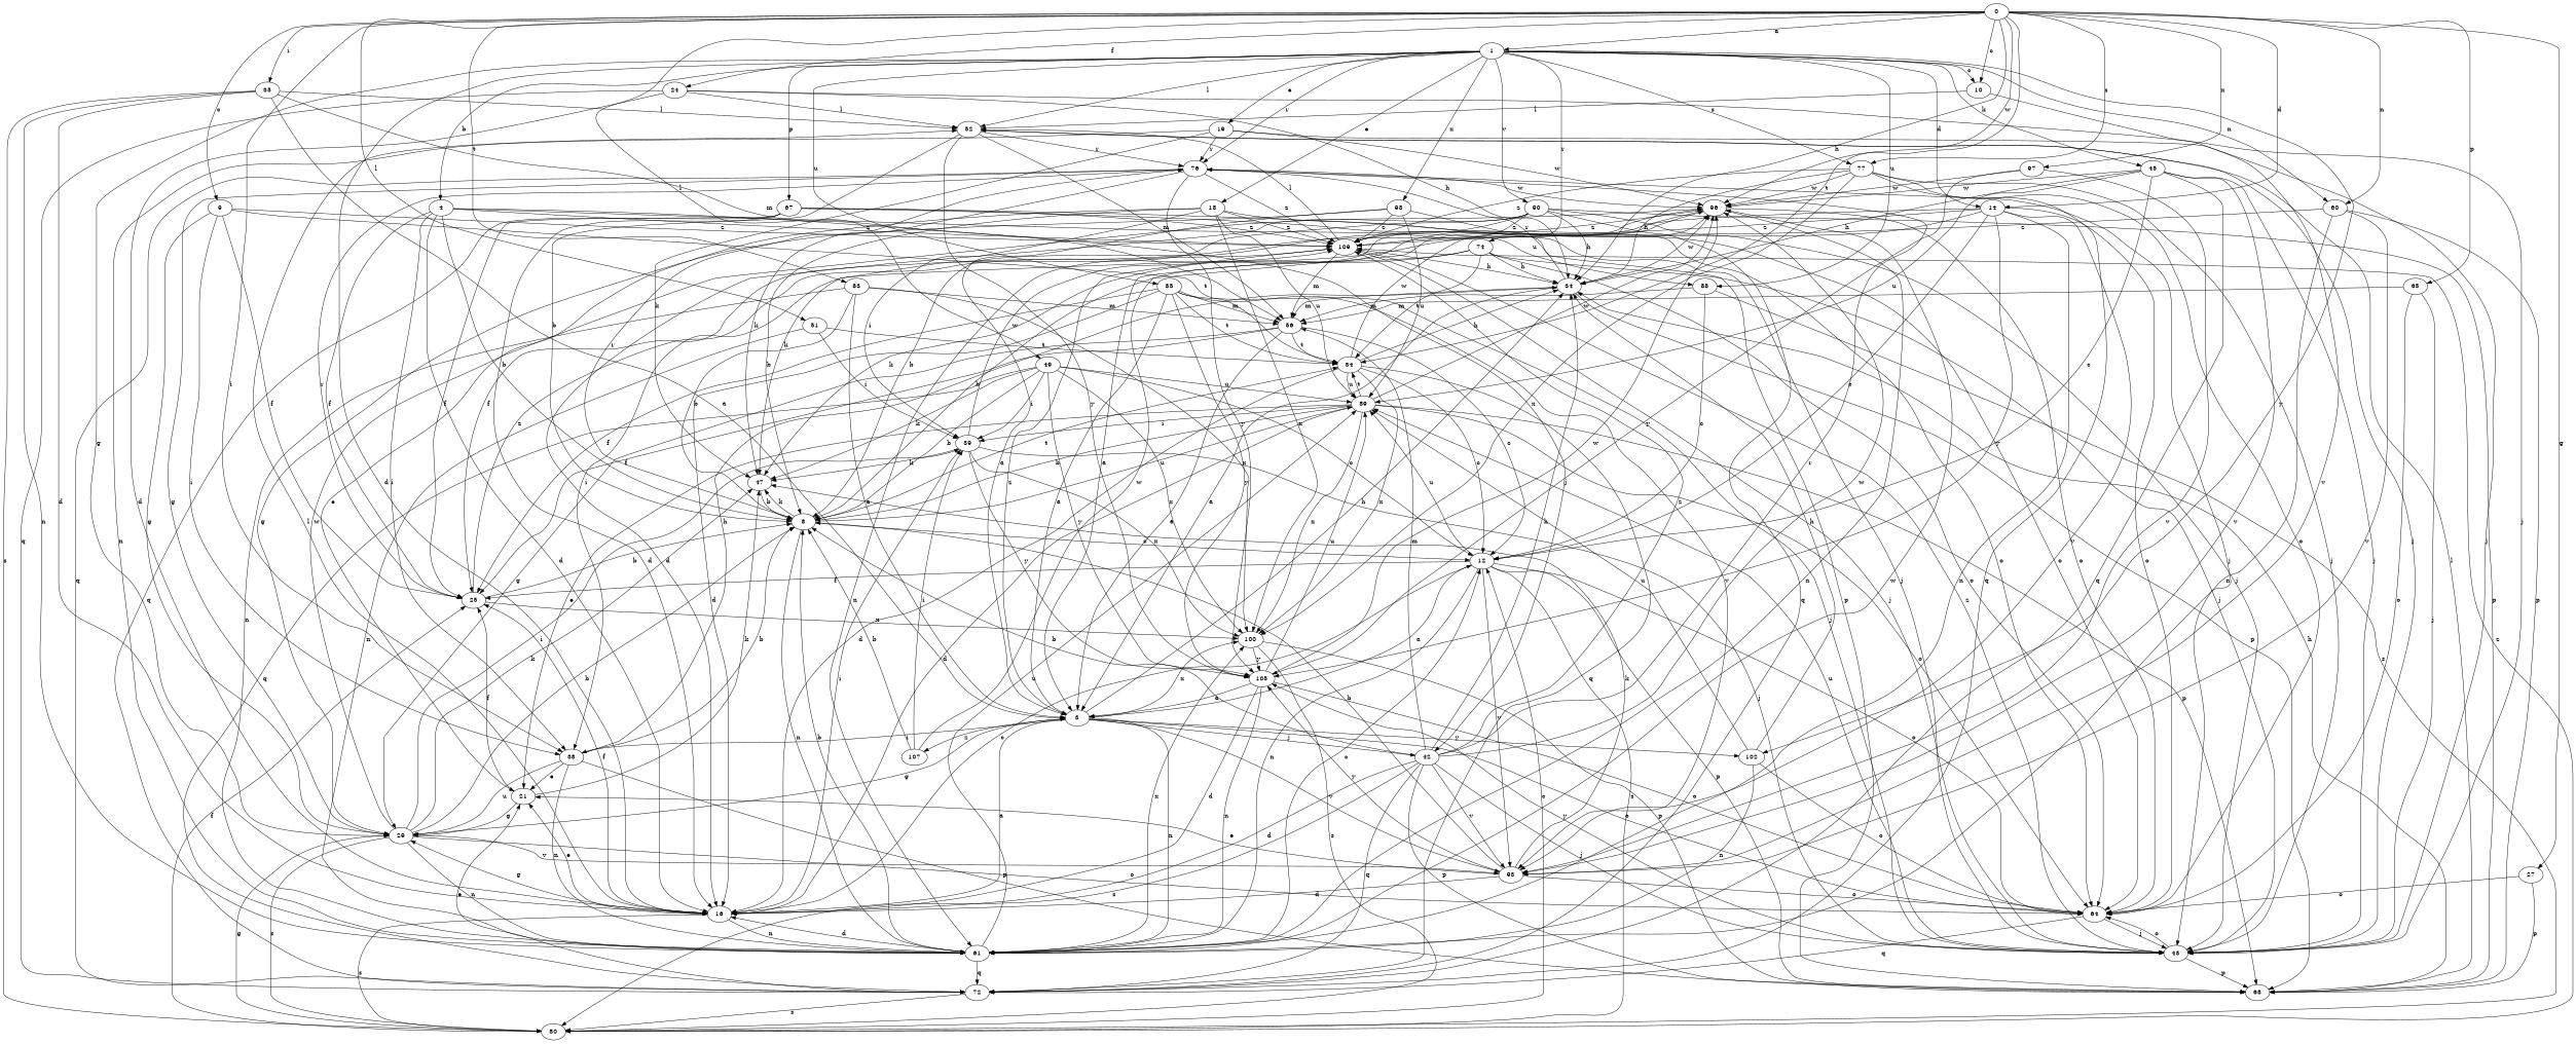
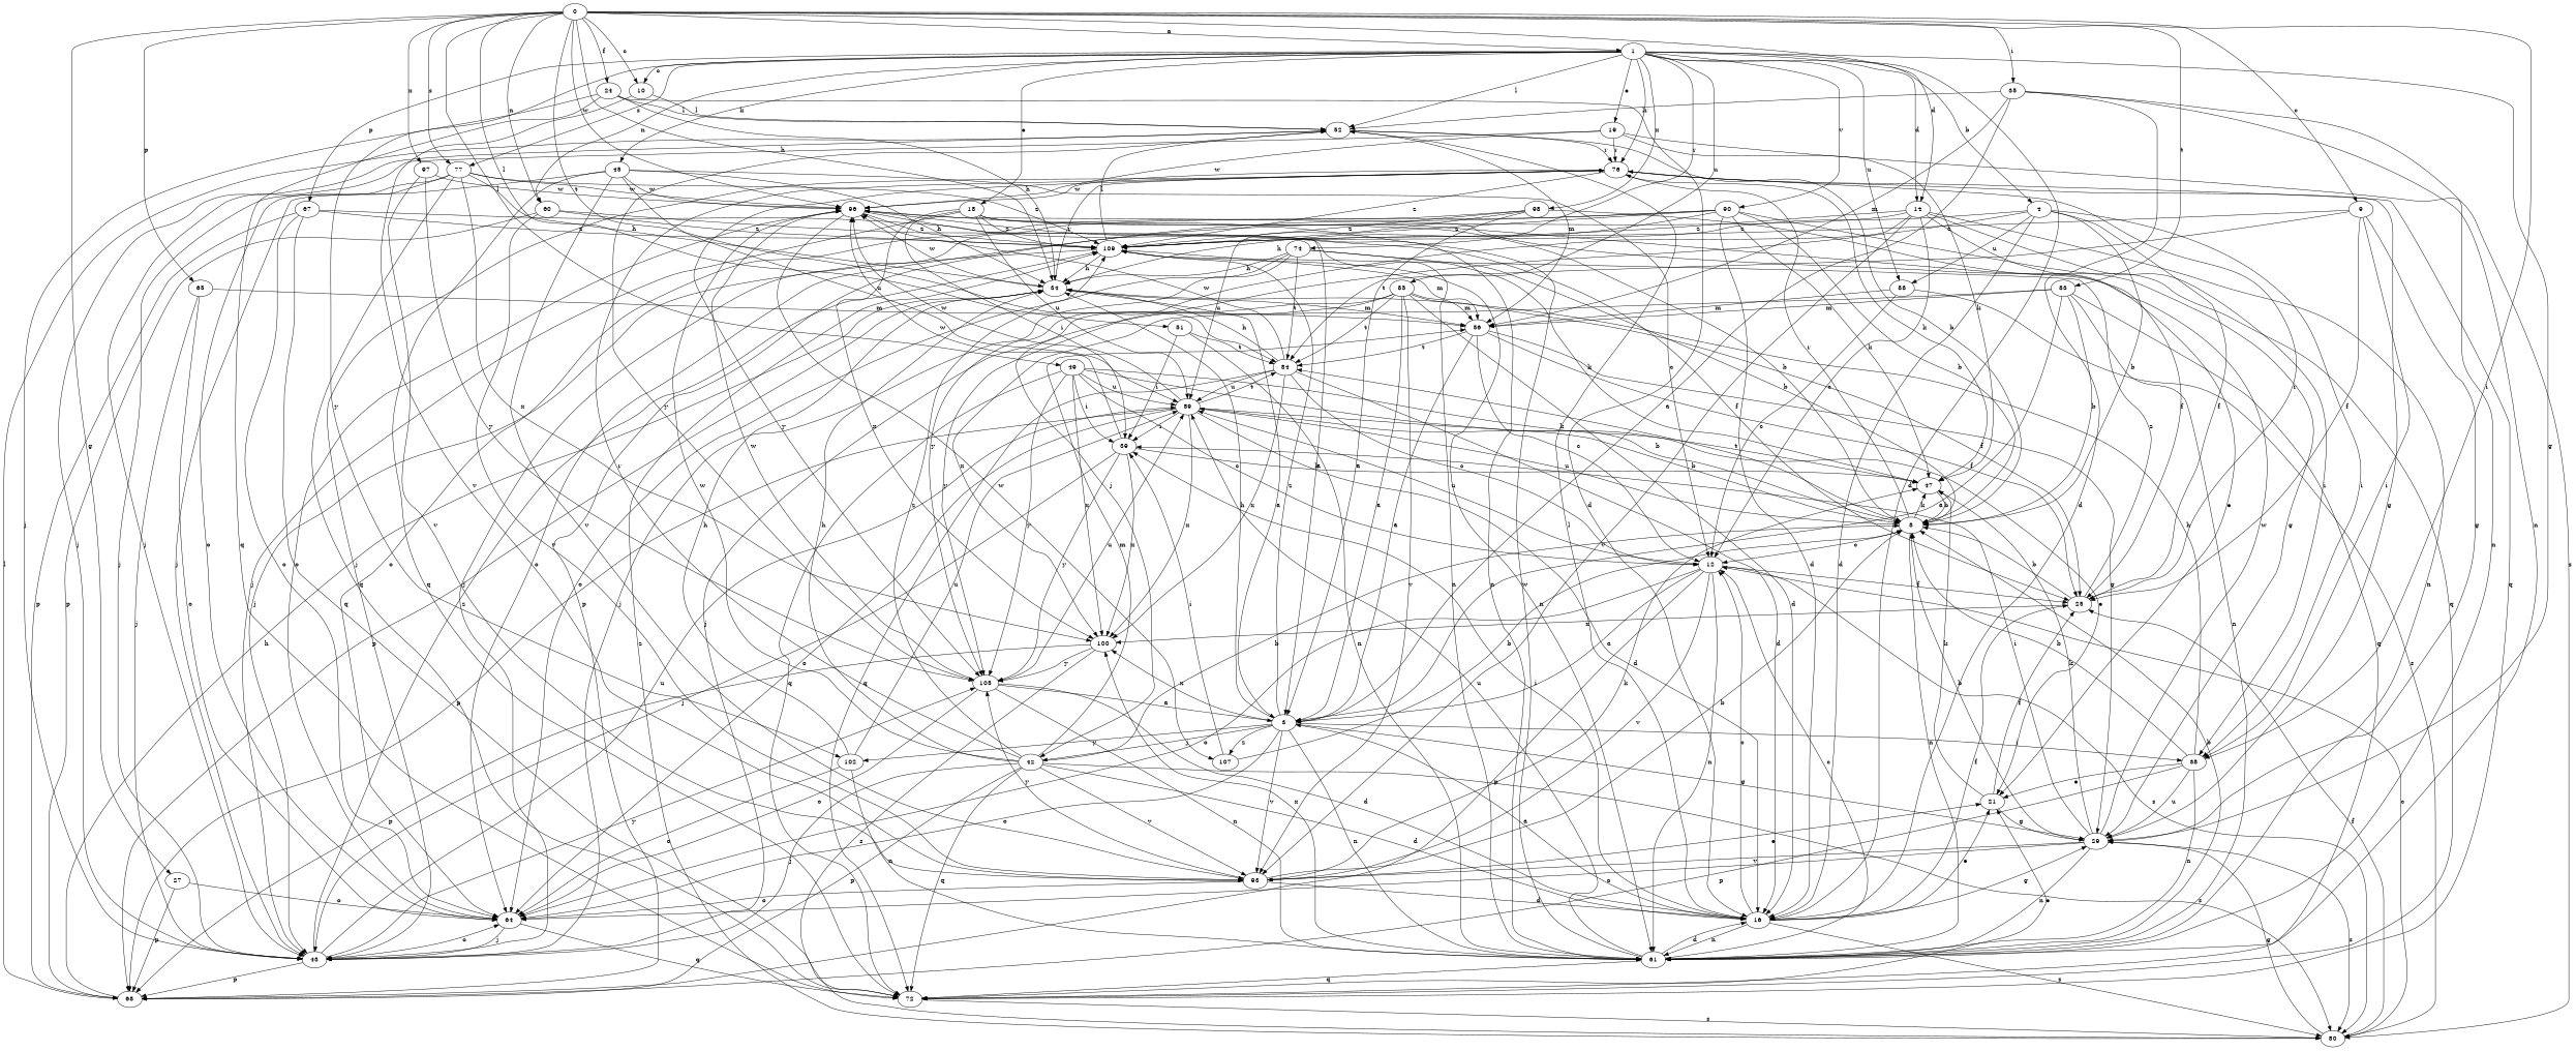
  strict digraph {
    0
    1
    9
    10
    14
    24
    27
    34
    35
    38
    49
    51
    60
    65
    77
    83
    84
    96
    97
    4
    16
    18
    19
    29
    45
    52
    67
    74
    76
    85
    88
    90
    98
    102
    109
    25
    93
    61
    64
    12
    105
    43
    72
    68
    3
    56
    80
    8
    21
    100
    47
    89
    39
    42
    107
    0 -> 1 [label=a]
    0 -> 9 [label=c]
    0 -> 10 [label=c]
    0 -> 14 [label=d]
    0 -> 24 [label=f]
    0 -> 27 [label=g]
    0 -> 34 [label=h]
    0 -> 35 [label=i]
    0 -> 38 [label=i]
    0 -> 49 [label=l]
    0 -> 51 [label=l]
    0 -> 60 [label=n]
    0 -> 65 [label=p]
    0 -> 77 [label=s]
    0 -> 83 [label=t]
    0 -> 84 [label=t]
    0 -> 96 [label=w]
    0 -> 97 [label=x]
    1 -> 10 [label=c]
    1 -> 14 [label=d]
    1 -> 60 [label=n]
    1 -> 77 [label=s]
    1 -> 4 [label=b]
    1 -> 16 [label=d]
    1 -> 18 [label=e]
    1 -> 19 [label=e]
    1 -> 29 [label=g]
    1 -> 45 [label=k]
    1 -> 52 [label=l]
    1 -> 67 [label=p]
    1 -> 74 [label=r]
    1 -> 76 [label=r]
    1 -> 85 [label=u]
    1 -> 88 [label=u]
    1 -> 90 [label=v]
    1 -> 98 [label=x]
    1 -> 102 [label=y]
    9 -> 38 [label=i]
    9 -> 84 [label=t]
    9 -> 29 [label=g]
    9 -> 109 [label=z]
    9 -> 25 [label=f]
    10 -> 52 [label=l]
    10 -> 93 [label=v]
    14 -> 38 [label=i]
    14 -> 109 [label=z]
    14 -> 25 [label=f]
    14 -> 93 [label=v]
    14 -> 61 [label=n]
    14 -> 64 [label=o]
    14 -> 12 [label=c]
    14 -> 105 [label=y]
    24 -> 34 [label=h]
    24 -> 16 [label=d]
    24 -> 52 [label=l]
    24 -> 43 [label=j]
    24 -> 72 [label=q]
    27 -> 64 [label=o]
    27 -> 68 [label=p]
    34 -> 96 [label=w]
    34 -> 76 [label=r]
    34 -> 68 [label=p]
    34 -> 3 [label=a]
    34 -> 56 [label=m]
    35 -> 16 [label=d]
    35 -> 52 [label=l]
    35 -> 61 [label=n]
    35 -> 3 [label=a]
    35 -> 56 [label=m]
    35 -> 80 [label=s]
    38 -> 34 [label=h]
    38 -> 29 [label=u]
    38 -> 61 [label=n]
    38 -> 68 [label=p]
    38 -> 8 [label=b]
    38 -> 21 [label=e]
    49 -> 12 [label=c]
    49 -> 105 [label=y]
    49 -> 72 [label=q]
    49 -> 8 [label=b]
    49 -> 100 [label=x]
    49 -> 47 [label=k]
    49 -> 89 [label=u]
    49 -> 39 [label=i]
    51 -> 84 [label=t]
    51 -> 61 [label=n]
    51 -> 39 [label=i]
    60 -> 109 [label=z]
    60 -> 93 [label=v]
    60 -> 61 [label=n]
    60 -> 68 [label=p]
    65 -> 64 [label=o]
    65 -> 43 [label=j]
    65 -> 56 [label=m]
    77 -> 34 [label=h]
    77 -> 96 [label=w]
    77 -> 109 [label=z]
    77 -> 64 [label=o]
    77 -> 43 [label=j]
    77 -> 72 [label=q]
    77 -> 100 [label=x]
    83 -> 61 [label=n]
+   83 -> 72 [label=q]
    83 -> 3 [label=a]
    83 -> 56 [label=m]
    83 -> 8 [label=b]
    83 -> 100 [label=x]
    84 -> 34 [label=h]
    84 -> 96 [label=w]
    84 -> 16 [label=d]
    84 -> 12 [label=c]
    84 -> 72 [label=q]
    84 -> 100 [label=x]
    84 -> 89 [label=u]
    96 -> 109 [label=z]
    96 -> 61 [label=n]
    96 -> 64 [label=o]
    96 -> 3 [label=a]
    97 -> 96 [label=w]
    97 -> 93 [label=v]
    97 -> 105 [label=y]
    4 -> 38 [label=i]
    4 -> 16 [label=d]
    4 -> 88 [label=u]
    4 -> 109 [label=z]
    4 -> 25 [label=f]
    4 -> 8 [label=b]
    4 -> 42 [label=j]
    16 -> 29 [label=g]
    16 -> 52 [label=l]
    16 -> 25 [label=f]
    16 -> 61 [label=n]
    16 -> 12 [label=c]
    16 -> 3 [label=a]
    16 -> 80 [label=s]
    16 -> 21 [label=e]
    16 -> 39 [label=i]
    18 -> 109 [label=z]
    18 -> 43 [label=j]
    18 -> 8 [label=b]
    18 -> 21 [label=e]
    18 -> 100 [label=x]
    18 -> 89 [label=u]
    18 -> 39 [label=i]
    19 -> 96 [label=w]
    19 -> 76 [label=r]
    19 -> 61 [label=n]
    19 -> 43 [label=j]
    19 -> 47 [label=k]
    29 -> 96 [label=w]
    29 -> 93 [label=v]
    29 -> 61 [label=n]
    29 -> 64 [label=o]
    29 -> 80 [label=s]
    29 -> 8 [label=b]
    29 -> 47 [label=k]
    29 -> 39 [label=i]
    45 -> 34 [label=h]
    45 -> 96 [label=w]
    45 -> 93 [label=v]
    45 -> 12 [label=c]
    45 -> 43 [label=j]
    45 -> 72 [label=q]
    45 -> 89 [label=u]
    52 -> 76 [label=r]
    52 -> 105 [label=y]
    52 -> 43 [label=j]
    52 -> 56 [label=m]
    52 -> 8 [label=b]
-   67 -> 16 [label=d]
    67 -> 109 [label=z]
    67 -> 25 [label=f]
    67 -> 64 [label=o]
    67 -> 72 [label=q]
    67 -> 68 [label=p]
    74 -> 34 [label=h]
    74 -> 84 [label=t]
    74 -> 64 [label=o]
    74 -> 43 [label=j]
    74 -> 8 [label=b]
    74 -> 47 [label=k]
    76 -> 96 [label=w]
    76 -> 29 [label=g]
    76 -> 109 [label=z]
    76 -> 105 [label=y]
    76 -> 43 [label=j]
    76 -> 72 [label=q]
    76 -> 47 [label=k]
    85 -> 84 [label=t]
    85 -> 16 [label=d]
    85 -> 25 [label=f]
    85 -> 93 [label=v]
    85 -> 105 [label=y]
    85 -> 43 [label=j]
    85 -> 3 [label=a]
    85 -> 56 [label=m]
    88 -> 12 [label=c]
    88 -> 56 [label=m]
    88 -> 80 [label=s]
    90 -> 34 [label=h]
    90 -> 16 [label=d]
    90 -> 109 [label=z]
    90 -> 43 [label=j]
    90 -> 72 [label=q]
    90 -> 68 [label=p]
    90 -> 8 [label=b]
    90 -> 47 [label=k]
    98 -> 29 [label=g]
    98 -> 109 [label=z]
    98 -> 64 [label=o]
    98 -> 3 [label=a]
    98 -> 89 [label=u]
    102 -> 34 [label=h]
    102 -> 61 [label=n]
    102 -> 64 [label=o]
    102 -> 89 [label=u]
    109 -> 34 [label=h]
    109 -> 52 [label=l]
    109 -> 61 [label=n]
    109 -> 43 [label=j]
    109 -> 56 [label=m]
    25 -> 76 [label=r]
    25 -> 109 [label=z]
    25 -> 8 [label=b]
    25 -> 100 [label=x]
    93 -> 16 [label=d]
    93 -> 64 [label=o]
    93 -> 105 [label=y]
    93 -> 8 [label=b]
    93 -> 21 [label=e]
    93 -> 47 [label=k]
    61 -> 96 [label=w]
    61 -> 16 [label=d]
    61 -> 12 [label=c]
    61 -> 72 [label=q]
    61 -> 8 [label=b]
    61 -> 100 [label=x]
    61 -> 89 [label=u]
    64 -> 43 [label=j]
    64 -> 72 [label=q]
    12 -> 25 [label=f]
    12 -> 93 [label=v]
    12 -> 61 [label=n]
    12 -> 64 [label=o]
    12 -> 68 [label=p]
    12 -> 3 [label=a]
    12 -> 80 [label=s]
    12 -> 89 [label=u]
    105 -> 96 [label=w]
    105 -> 16 [label=d]
    105 -> 61 [label=n]
    105 -> 64 [label=o]
    105 -> 3 [label=a]
    105 -> 89 [label=u]
    43 -> 109 [label=z]
    43 -> 64 [label=o]
    43 -> 105 [label=y]
    43 -> 68 [label=p]
    43 -> 89 [label=u]
    72 -> 80 [label=s]
    72 -> 21 [label=e]
    68 -> 34 [label=h]
    68 -> 52 [label=l]
    3 -> 34 [label=h]
    3 -> 38 [label=i]
    3 -> 29 [label=g]
    3 -> 102 [label=y]
    3 -> 109 [label=z]
    3 -> 93 [label=v]
    3 -> 61 [label=n]
    3 -> 64 [label=o]
    3 -> 100 [label=x]
    3 -> 42 [label=j]
    3 -> 107 [label=z]
    56 -> 84 [label=t]
    56 -> 29 [label=g]
    56 -> 25 [label=f]
    56 -> 12 [label=c]
    56 -> 3 [label=a]
    80 -> 29 [label=g]
    80 -> 109 [label=z]
    80 -> 25 [label=f]
    80 -> 12 [label=c]
    8 -> 84 [label=t]
    8 -> 76 [label=r]
    8 -> 61 [label=n]
    8 -> 12 [label=c]
    8 -> 47 [label=k]
    8 -> 89 [label=u]
    21 -> 29 [label=g]
    21 -> 25 [label=f]
    21 -> 47 [label=k]
    100 -> 105 [label=y]
    100 -> 68 [label=p]
    100 -> 80 [label=s]
    47 -> 8 [label=b]
    89 -> 84 [label=t]
    89 -> 96 [label=w]
    89 -> 16 [label=d]
    89 -> 64 [label=o]
    89 -> 68 [label=p]
    89 -> 8 [label=b]
    89 -> 21 [label=e]
    89 -> 100 [label=x]
    89 -> 39 [label=i]
    39 -> 96 [label=w]
    39 -> 105 [label=y]
    39 -> 43 [label=j]
    39 -> 100 [label=x]
    39 -> 47 [label=k]
    42 -> 34 [label=h]
    42 -> 96 [label=w]
    42 -> 16 [label=d]
    42 -> 76 [label=r]
    42 -> 109 [label=z]
    42 -> 93 [label=v]
    42 -> 43 [label=j]
    42 -> 72 [label=q]
    42 -> 68 [label=p]
    42 -> 56 [label=m]
    42 -> 80 [label=s]
    42 -> 8 [label=b]
-   107 -> 96 [label=w]
+   96 -> 107 [label=w]
    107 -> 8 [label=b]
    107 -> 39 [label=i]
  }
